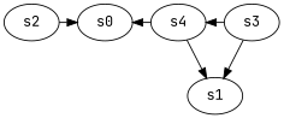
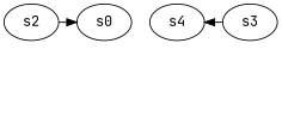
  digraph {
    fontname="JetBrains Mono"
    node [fontname="JetBrains Mono" player=0]
    edge [fontname="JetBrains Mono"]
    s2 [player=1]
    s0
    s3
-   s1
    s4
    s2 -> s0 [constraint="!(time % 3 == 0)"]
-   s3 -> s1
    s3 -> s4 [constraint="time % 2 == 0 && time % 3 == 2"]
-   s4 -> s0 [constraint="time % 4 == 3 && time % 4 == 1"]
-   s4 -> s1
  }
